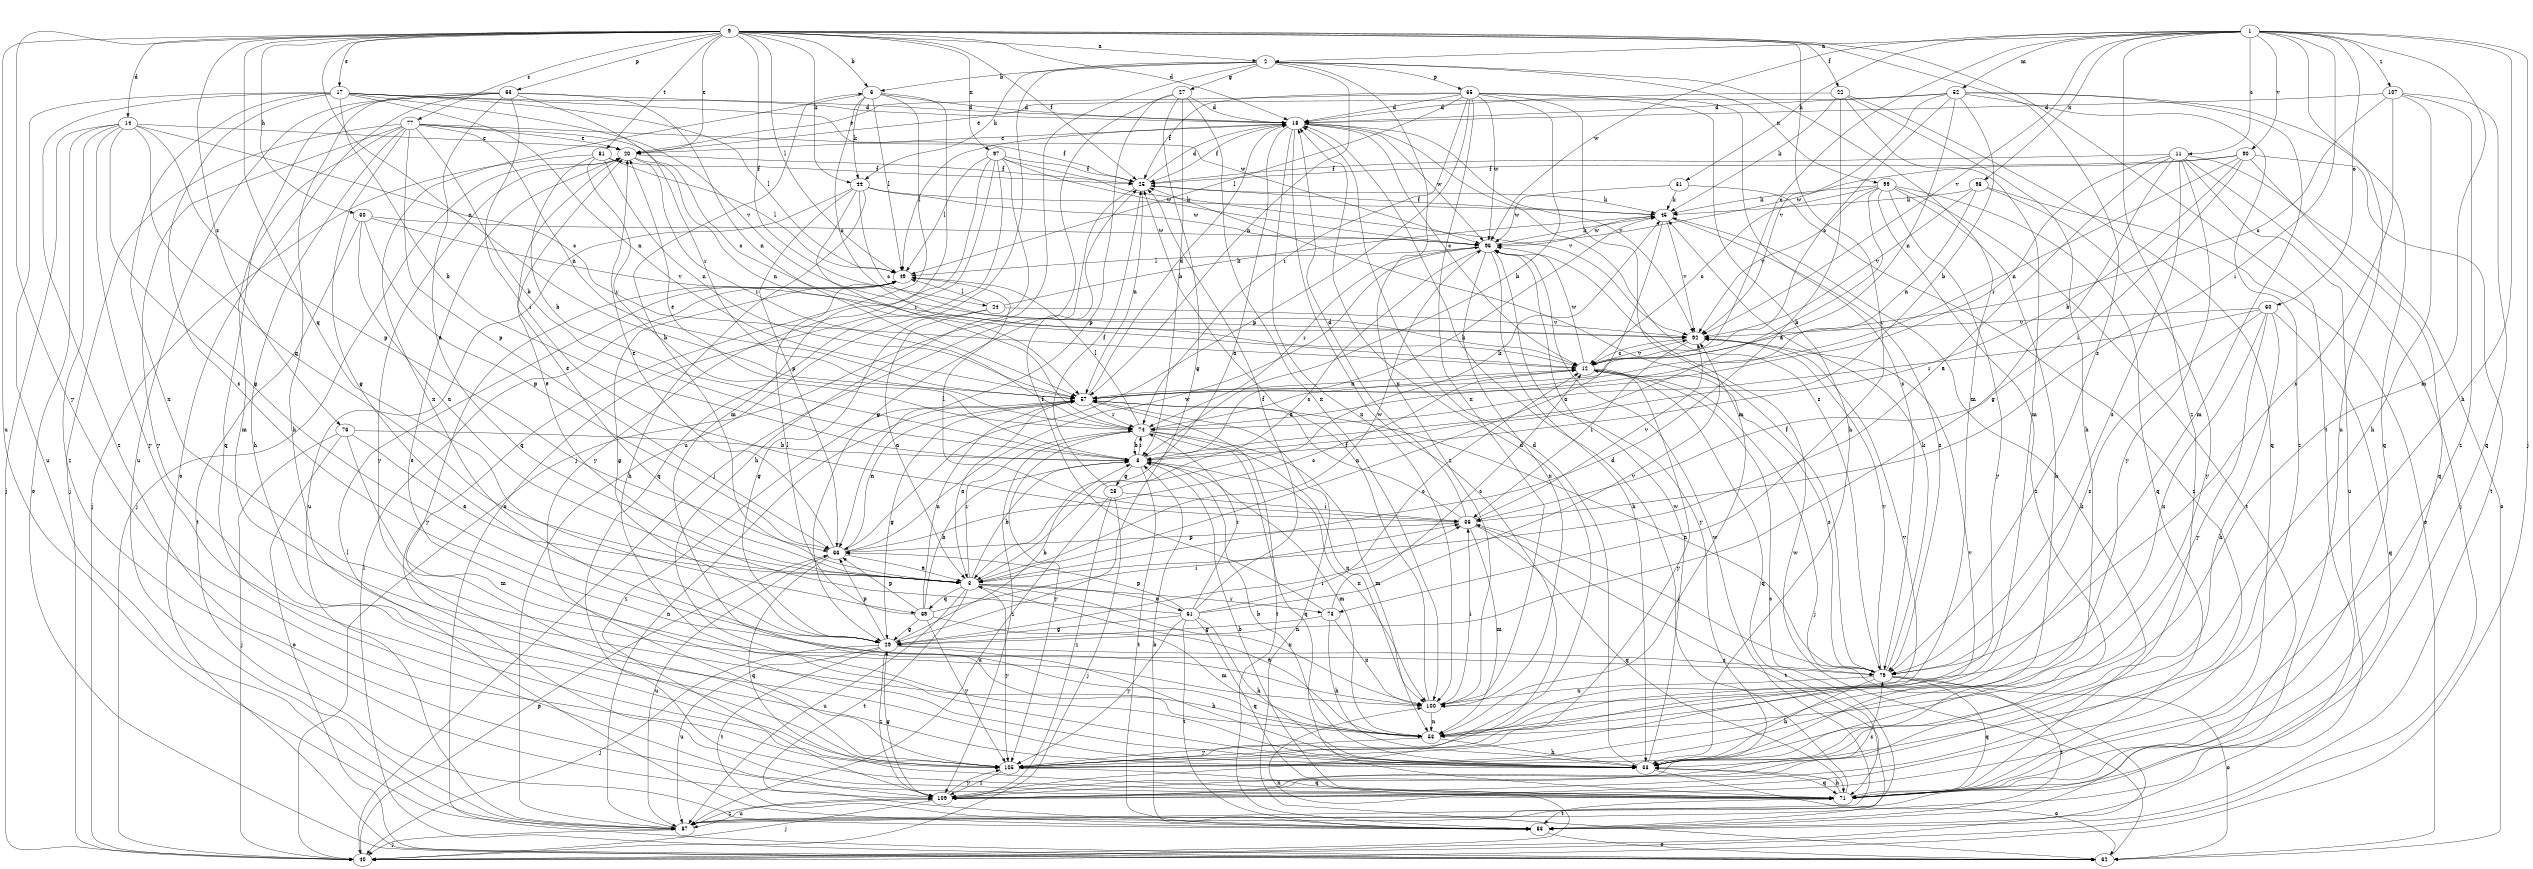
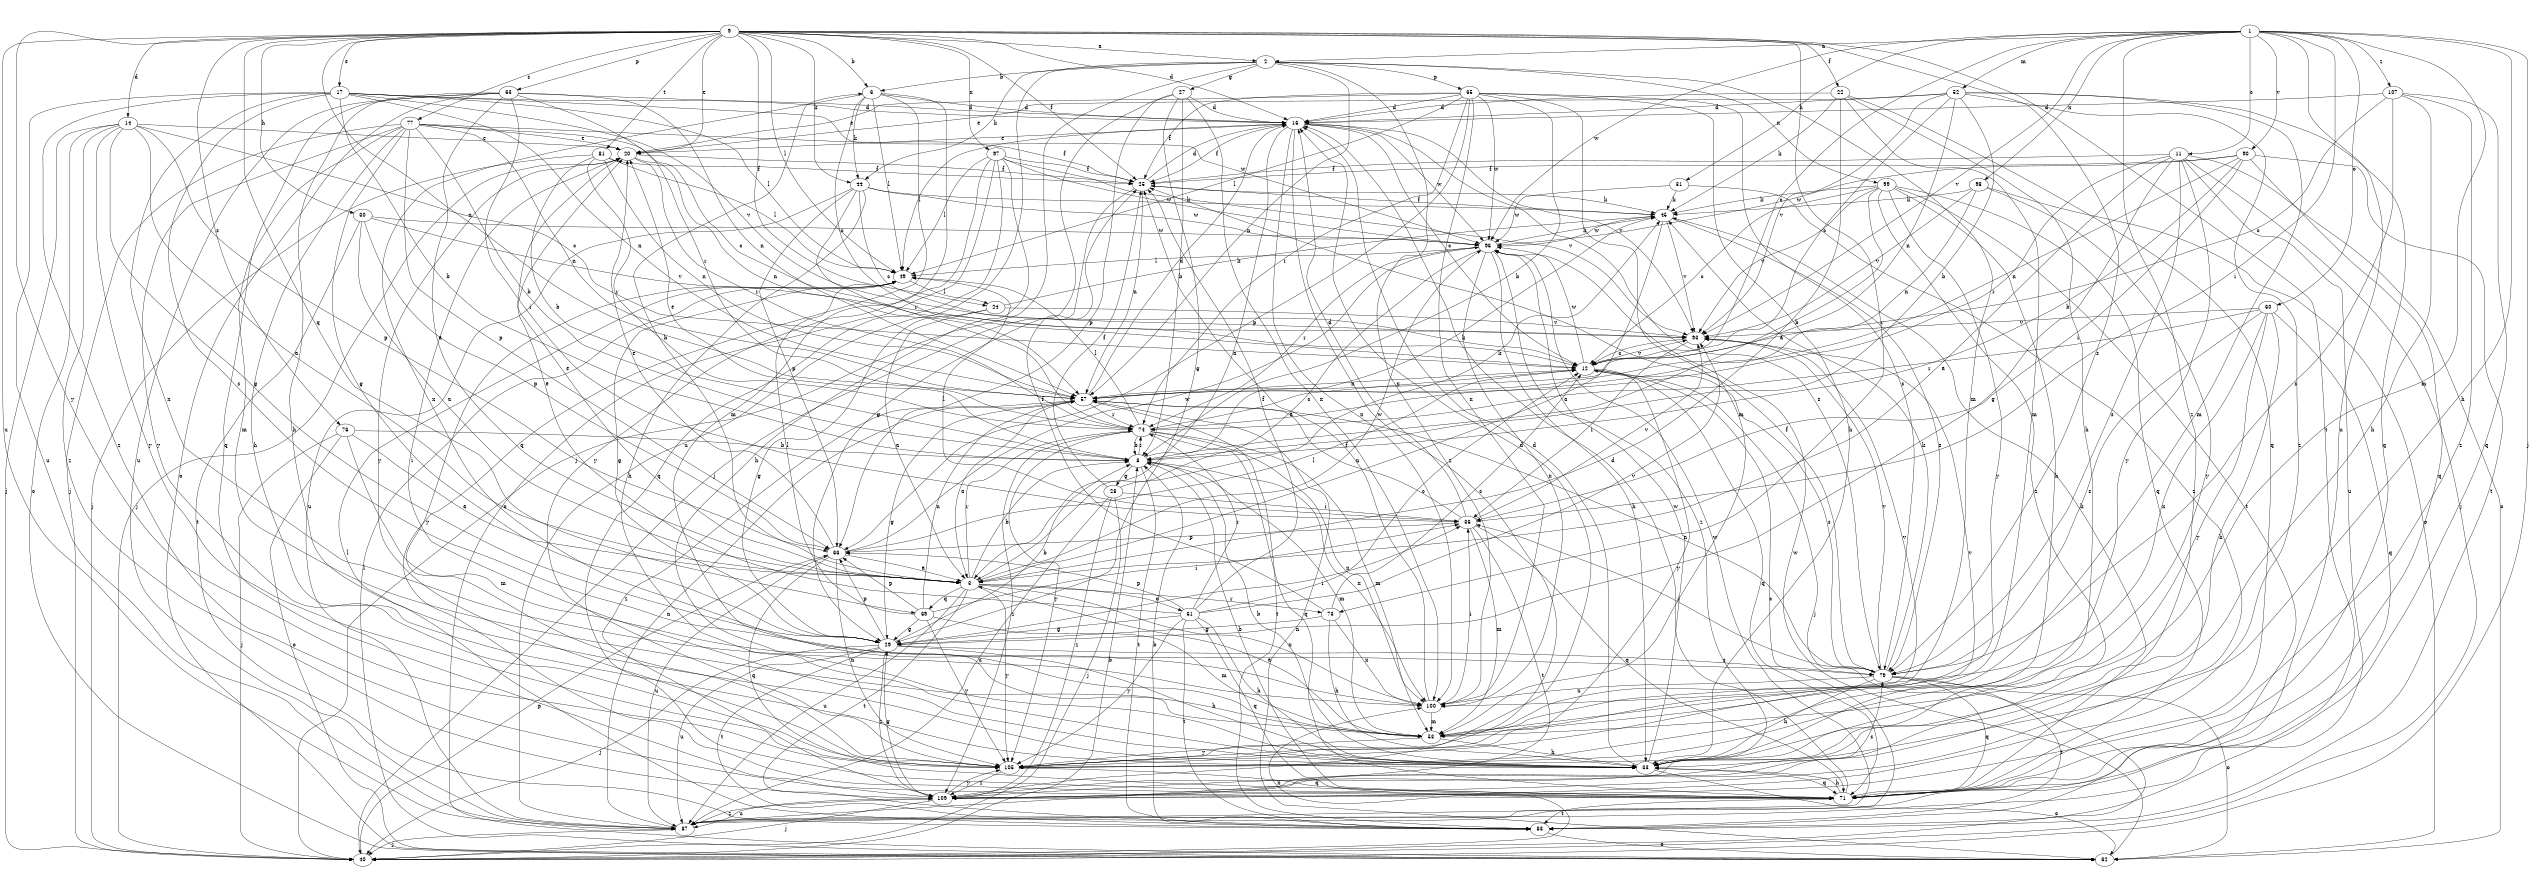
  strict digraph {
    n1 [label=9]
    2
    6
    14
-   16 [label=18]
+   16
    17
    20
    22
    24
    25
    30
    44
    49
    57
    63
    69
    73
    76
    77
    79
    81
    83
    87
    97
    105
    40
    53
    27
    65
    99
    100
    12
    71
    109
    3
    29
    62
    66
-   92
+   92 [label=93]
    96
    8
    74
    33
    45
    36
    1
    11
    31
    52
    60
    90
    98
    107
    61
    28
    n1 -> 2 [label=a]
    n1 -> 6 [label=b]
    n1 -> 14 [label=d]
    n1 -> 16 [label=d]
    n1 -> 17 [label=e]
    n1 -> 20 [label=e]
    n1 -> 22 [label=f]
    n1 -> 24 [label=f]
    n1 -> 25 [label=f]
    n1 -> 30 [label=h]
    n1 -> 44 [label=k]
    n1 -> 49 [label=l]
    n1 -> 57 [label=n]
    n1 -> 63 [label=p]
    n1 -> 69 [label=q]
    n1 -> 73 [label=r]
    n1 -> 76 [label=s]
    n1 -> 77 [label=s]
    n1 -> 79 [label=s]
    n1 -> 81 [label=t]
    n1 -> 83 [label=t]
    n1 -> 87 [label=u]
    n1 -> 97 [label=x]
    n1 -> 105 [label=y]
    2 -> 6 [label=b]
    2 -> 44 [label=k]
    2 -> 57 [label=n]
    2 -> 87 [label=u]
    2 -> 40 [label=j]
    2 -> 53 [label=m]
    2 -> 27 [label=g]
    2 -> 65 [label=p]
    2 -> 99 [label=x]
    2 -> 100 [label=x]
    6 -> 16 [label=d]
    6 -> 44 [label=k]
    6 -> 49 [label=l]
    6 -> 53 [label=m]
    6 -> 100 [label=x]
    6 -> 12 [label=c]
    6 -> 71 [label=q]
    14 -> 20 [label=e]
    14 -> 105 [label=y]
    14 -> 40 [label=j]
    14 -> 12 [label=c]
    14 -> 109 [label=z]
-   14 -> 3 [label=q]
+   14 -> 3 [label=a]
    14 -> 29 [label=g]
    14 -> 62 [label=o]
    14 -> 66 [label=p]
    16 -> 20 [label=e]
    16 -> 25 [label=f]
    16 -> 49 [label=l]
    16 -> 79 [label=s]
    16 -> 100 [label=x]
    16 -> 12 [label=c]
    16 -> 109 [label=z]
    16 -> 3 [label=a]
    16 -> 92 [label=v]
    16 -> 96 [label=w]
    17 -> 16 [label=d]
    17 -> 49 [label=l]
    17 -> 57 [label=n]
    17 -> 79 [label=s]
    17 -> 87 [label=u]
    17 -> 100 [label=x]
    17 -> 109 [label=z]
    17 -> 92 [label=v]
    17 -> 96 [label=w]
    17 -> 8 [label=b]
    20 -> 25 [label=f]
    20 -> 57 [label=n]
    20 -> 105 [label=y]
    20 -> 40 [label=j]
    20 -> 74 [label=r]
    22 -> 16 [label=d]
    22 -> 53 [label=m]
    22 -> 71 [label=q]
    22 -> 3 [label=a]
    22 -> 33 [label=h]
    22 -> 45 [label=k]
-   24 -> 49 [label=l]
+   49 -> 24 [label=l]
    24 -> 3 [label=a]
    24 -> 29 [label=g]
    24 -> 92 [label=v]
    24 -> 45 [label=k]
    25 -> 16 [label=d]
    25 -> 57 [label=n]
    25 -> 29 [label=g]
    25 -> 45 [label=k]
    30 -> 83 [label=t]
    30 -> 3 [label=a]
    30 -> 66 [label=p]
    30 -> 92 [label=v]
    30 -> 96 [label=w]
    44 -> 87 [label=u]
    44 -> 12 [label=c]
    44 -> 66 [label=p]
    44 -> 96 [label=w]
    44 -> 74 [label=r]
    44 -> 33 [label=h]
    44 -> 45 [label=k]
    49 -> 105 [label=y]
    49 -> 29 [label=g]
    57 -> 16 [label=d]
    57 -> 83 [label=t]
    57 -> 109 [label=z]
    57 -> 3 [label=a]
    57 -> 29 [label=g]
    57 -> 74 [label=r]
    63 -> 16 [label=d]
    63 -> 57 [label=n]
    63 -> 87 [label=u]
    63 -> 71 [label=q]
    63 -> 3 [label=a]
    63 -> 62 [label=o]
    63 -> 74 [label=r]
    63 -> 33 [label=h]
    63 -> 36 [label=i]
    69 -> 49 [label=l]
    69 -> 57 [label=n]
    69 -> 105 [label=y]
    69 -> 53 [label=m]
    69 -> 29 [label=g]
    69 -> 66 [label=p]
    69 -> 36 [label=i]
    73 -> 25 [label=f]
    73 -> 100 [label=x]
    73 -> 12 [label=c]
    73 -> 29 [label=g]
    73 -> 33 [label=h]
    76 -> 40 [label=j]
    76 -> 53 [label=m]
    76 -> 3 [label=a]
    76 -> 62 [label=o]
    76 -> 8 [label=b]
    77 -> 20 [label=e]
    77 -> 25 [label=f]
    77 -> 57 [label=n]
    77 -> 105 [label=y]
    77 -> 40 [label=j]
    77 -> 53 [label=m]
    77 -> 12 [label=c]
    77 -> 29 [label=g]
    77 -> 66 [label=p]
    77 -> 8 [label=b]
    77 -> 33 [label=h]
    79 -> 25 [label=f]
    79 -> 57 [label=n]
    79 -> 83 [label=t]
    79 -> 100 [label=x]
    79 -> 71 [label=q]
    79 -> 62 [label=o]
    79 -> 92 [label=v]
    79 -> 33 [label=h]
    79 -> 45 [label=k]
    79 -> 36 [label=i]
    81 -> 25 [label=f]
    81 -> 49 [label=l]
    81 -> 57 [label=n]
    81 -> 40 [label=j]
    81 -> 8 [label=b]
    81 -> 74 [label=r]
    83 -> 49 [label=l]
    83 -> 62 [label=o]
    83 -> 8 [label=b]
    87 -> 57 [label=n]
    87 -> 40 [label=j]
    87 -> 12 [label=c]
    87 -> 109 [label=z]
    87 -> 96 [label=w]
    97 -> 25 [label=f]
    97 -> 49 [label=l]
    97 -> 105 [label=y]
    97 -> 71 [label=q]
    97 -> 62 [label=o]
    97 -> 92 [label=v]
    97 -> 96 [label=w]
    97 -> 33 [label=h]
    105 -> 16 [label=d]
    105 -> 71 [label=q]
    105 -> 109 [label=z]
    105 -> 92 [label=v]
    40 -> 100 [label=x]
    40 -> 66 [label=p]
-   69 -> 8 [label=b]
+   40 -> 8 [label=b]
    53 -> 105 [label=y]
    53 -> 3 [label=a]
    53 -> 92 [label=v]
    53 -> 33 [label=h]
    27 -> 16 [label=d]
    27 -> 40 [label=j]
    27 -> 100 [label=x]
    27 -> 29 [label=g]
    27 -> 66 [label=p]
    27 -> 8 [label=b]
    65 -> 16 [label=d]
    65 -> 20 [label=e]
    65 -> 25 [label=f]
    65 -> 49 [label=l]
    65 -> 79 [label=s]
    65 -> 53 [label=m]
    65 -> 100 [label=x]
    65 -> 66 [label=p]
    65 -> 96 [label=w]
    65 -> 8 [label=b]
    65 -> 74 [label=r]
    65 -> 33 [label=h]
    99 -> 83 [label=t]
    99 -> 105 [label=y]
    99 -> 12 [label=c]
    99 -> 71 [label=q]
    99 -> 109 [label=z]
    99 -> 92 [label=v]
    99 -> 8 [label=b]
    99 -> 33 [label=h]
    99 -> 45 [label=k]
    100 -> 25 [label=f]
-   100 -> 53 [label=n]
+   100 -> 53 [label=m]
    100 -> 36 [label=i]
    12 -> 57 [label=n]
    12 -> 79 [label=s]
    12 -> 105 [label=y]
    12 -> 40 [label=j]
    12 -> 71 [label=q]
    12 -> 92 [label=v]
    12 -> 96 [label=w]
    71 -> 16 [label=d]
    71 -> 83 [label=t]
    71 -> 8 [label=b]
    71 -> 33 [label=h]
    71 -> 45 [label=k]
    109 -> 79 [label=s]
    109 -> 87 [label=u]
    109 -> 105 [label=y]
    109 -> 40 [label=j]
    109 -> 29 [label=g]
    3 -> 6 [label=b]
    3 -> 20 [label=e]
    3 -> 69 [label=q]
    3 -> 73 [label=r]
    3 -> 83 [label=t]
    3 -> 87 [label=u]
    3 -> 105 [label=y]
    3 -> 100 [label=x]
    3 -> 96 [label=w]
    3 -> 8 [label=b]
    3 -> 74 [label=r]
    3 -> 61 [label=o]
    29 -> 79 [label=s]
    29 -> 83 [label=t]
    29 -> 87 [label=u]
    29 -> 40 [label=j]
    29 -> 109 [label=z]
    29 -> 66 [label=p]
    29 -> 8 [label=b]
    29 -> 33 [label=h]
    29 -> 36 [label=i]
    62 -> 49 [label=l]
    62 -> 57 [label=n]
    62 -> 96 [label=w]
    66 -> 20 [label=e]
-   66 -> 57 [label=n]
+   66 -> 105 [label=n]
    66 -> 87 [label=u]
-   66 -> 12 [label=c]
+   66 -> 12 [label=l]
    66 -> 71 [label=q]
    66 -> 3 [label=a]
    66 -> 96 [label=w]
    92 -> 12 [label=c]
    92 -> 36 [label=i]
    96 -> 49 [label=l]
    96 -> 100 [label=x]
-   96 -> 109 [label=y]
+   96 -> 109 [label=z]
    96 -> 3 [label=a]
    96 -> 74 [label=r]
    96 -> 33 [label=h]
    96 -> 45 [label=k]
    8 -> 20 [label=e]
    8 -> 83 [label=t]
    8 -> 53 [label=m]
    8 -> 100 [label=x]
    8 -> 74 [label=r]
    8 -> 45 [label=k]
    8 -> 28 [label=g]
    74 -> 49 [label=l]
    74 -> 105 [label=y]
    74 -> 53 [label=m]
    74 -> 100 [label=x]
    74 -> 12 [label=c]
    74 -> 71 [label=q]
    74 -> 109 [label=z]
    74 -> 8 [label=b]
    33 -> 16 [label=d]
-   33 -> 20 [label=e]
+   33 -> 20 [label=i]
    33 -> 71 [label=q]
    33 -> 62 [label=o]
    33 -> 96 [label=w]
    33 -> 8 [label=b]
    45 -> 25 [label=f]
    45 -> 79 [label=s]
    45 -> 3 [label=a]
    45 -> 92 [label=v]
    45 -> 96 [label=w]
    36 -> 16 [label=d]
    36 -> 49 [label=l]
    36 -> 57 [label=n]
-   36 -> 83 [label=t]
+   36 -> 87 [label=t]
    36 -> 53 [label=m]
    36 -> 71 [label=q]
    36 -> 66 [label=p]
    36 -> 92 [label=v]
    1 -> 2 [label=a]
    1 -> 87 [label=u]
    1 -> 40 [label=j]
    1 -> 53 [label=m]
    1 -> 12 [label=c]
    1 -> 109 [label=z]
    1 -> 92 [label=v]
    1 -> 96 [label=w]
    1 -> 33 [label=h]
    1 -> 36 [label=i]
    1 -> 11 [label=c]
    1 -> 31 [label=h]
    1 -> 52 [label=m]
    1 -> 60 [label=o]
    1 -> 90 [label=v]
    1 -> 98 [label=x]
    1 -> 107 [label=z]
    11 -> 25 [label=f]
    11 -> 79 [label=s]
    11 -> 87 [label=u]
    11 -> 105 [label=y]
    11 -> 40 [label=j]
    11 -> 3 [label=a]
    11 -> 29 [label=g]
    11 -> 62 [label=o]
    11 -> 74 [label=r]
    31 -> 109 [label=z]
    31 -> 96 [label=w]
    31 -> 45 [label=k]
    52 -> 16 [label=d]
    52 -> 20 [label=e]
    52 -> 57 [label=n]
    52 -> 53 [label=m]
    52 -> 12 [label=c]
    52 -> 71 [label=q]
    52 -> 109 [label=z]
    52 -> 92 [label=v]
    52 -> 8 [label=b]
    60 -> 79 [label=s]
    60 -> 105 [label=y]
    60 -> 100 [label=x]
    60 -> 71 [label=q]
    60 -> 92 [label=v]
    60 -> 74 [label=r]
    60 -> 33 [label=h]
    90 -> 25 [label=f]
    90 -> 57 [label=n]
    90 -> 83 [label=t]
    90 -> 71 [label=q]
    90 -> 96 [label=w]
    90 -> 8 [label=b]
    90 -> 36 [label=i]
    98 -> 57 [label=n]
    98 -> 105 [label=y]
    98 -> 62 [label=o]
    98 -> 92 [label=v]
    98 -> 45 [label=k]
    107 -> 16 [label=d]
    107 -> 79 [label=s]
    107 -> 12 [label=c]
    107 -> 71 [label=q]
    107 -> 109 [label=z]
    107 -> 33 [label=h]
    61 -> 20 [label=e]
    61 -> 25 [label=f]
    61 -> 83 [label=t]
    61 -> 105 [label=y]
    61 -> 12 [label=c]
    61 -> 71 [label=q]
    61 -> 29 [label=g]
    61 -> 66 [label=p]
    61 -> 92 [label=v]
    61 -> 74 [label=r]
    61 -> 33 [label=h]
    28 -> 25 [label=f]
    28 -> 87 [label=u]
    28 -> 40 [label=j]
    28 -> 109 [label=z]
    28 -> 45 [label=k]
    28 -> 36 [label=i]
  }
